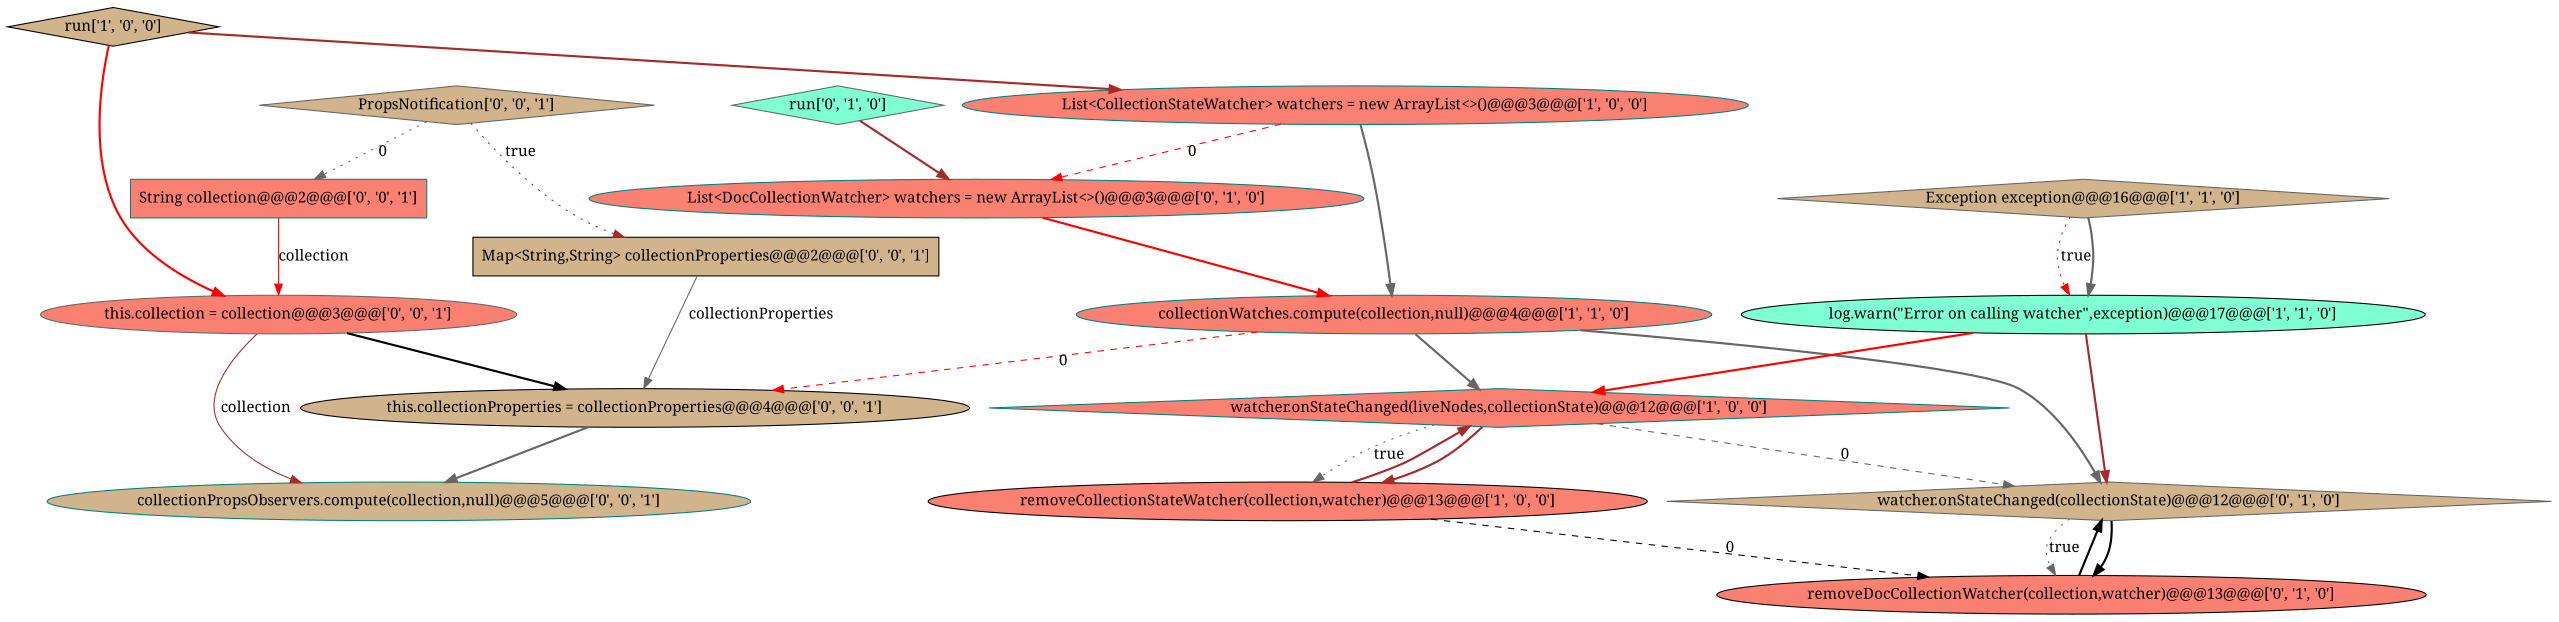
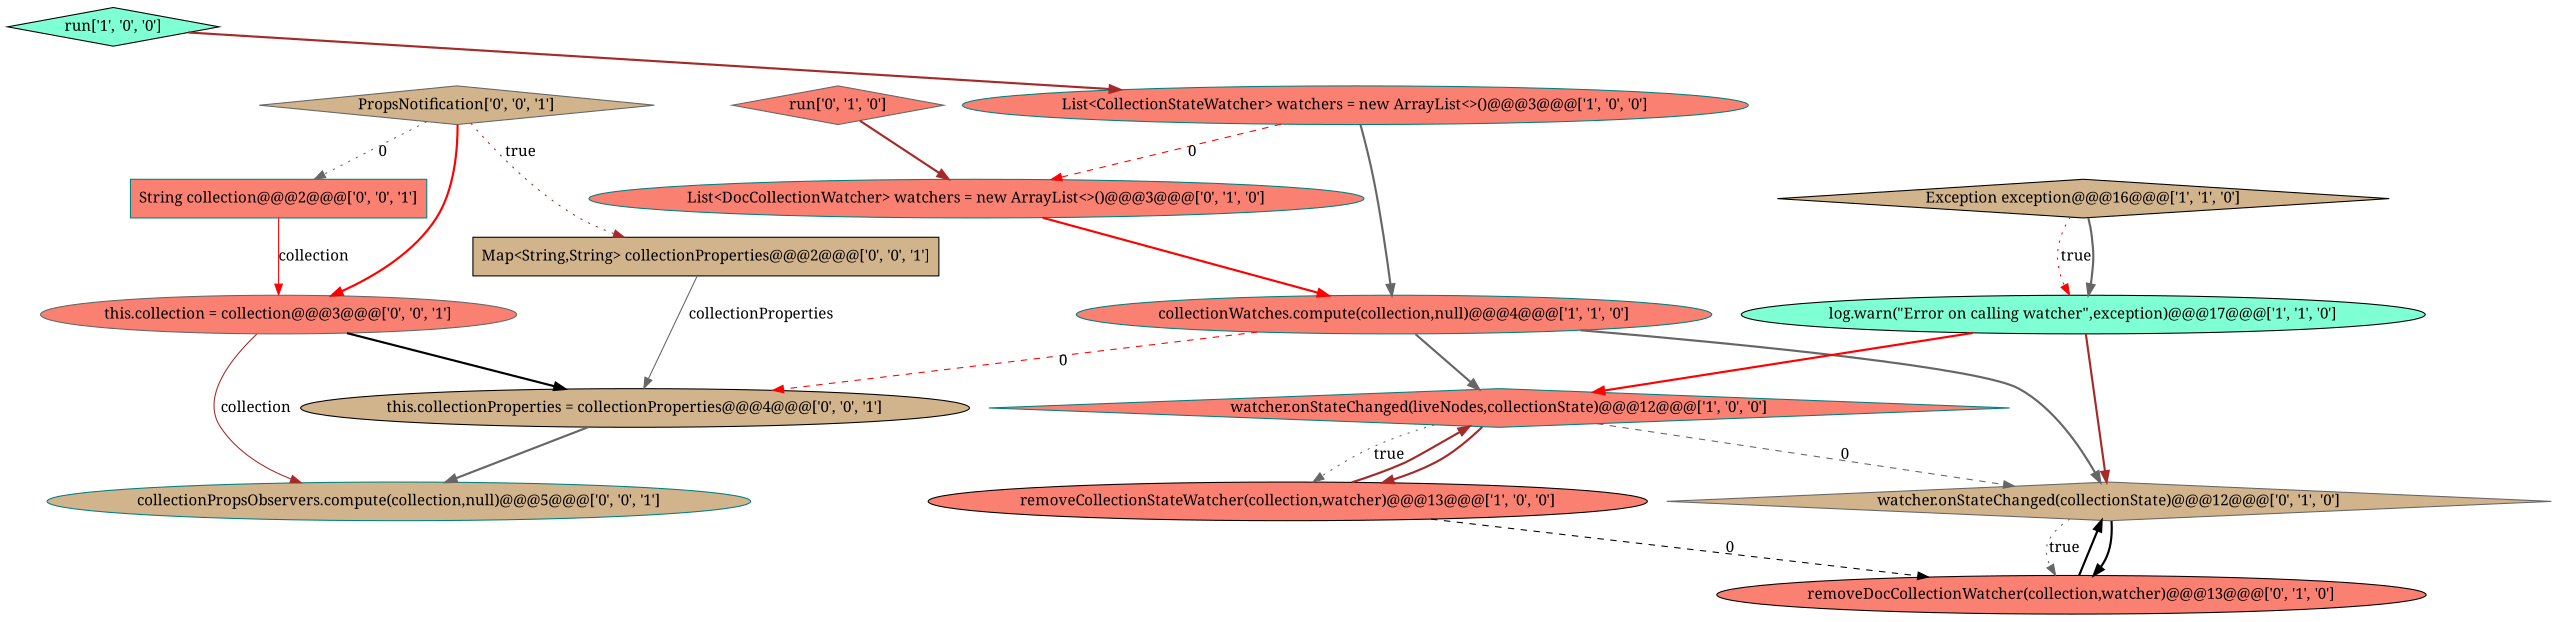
  digraph {
    fontname="Noto Serif"
    node [color=black fillcolor=salmon fontname="Noto Serif" shape=ellipse style=filled]
    edge [color=gray40 fontname="Noto Serif" style=bold]
    n1 [fillcolor=tan label="this.collectionProperties = collectionProperties@@@4@@@['0', '0', '1']"]
    n2 [color=teal fillcolor=tan label="collectionPropsObservers.compute(collection,null)@@@5@@@['0', '0', '1']"]
    n3 [color=teal label="List<CollectionStateWatcher> watchers = new ArrayList<>()@@@3@@@['1', '0', '0']"]
    n4 [color=teal label="collectionWatches.compute(collection,null)@@@4@@@['1', '1', '0']"]
    n5 [color=teal label="List<DocCollectionWatcher> watchers = new ArrayList<>()@@@3@@@['0', '1', '0']"]
    n6 [color=gray40 fillcolor=tan label="watcher.onStateChanged(collectionState)@@@12@@@['0', '1', '0']" shape=diamond]
    n7 [color=teal label="watcher.onStateChanged(liveNodes,collectionState)@@@12@@@['1', '0', '0']" shape=diamond]
    n8 [label="removeDocCollectionWatcher(collection,watcher)@@@13@@@['0', '1', '0']"]
    n9 [color=gray40 label="this.collection = collection@@@3@@@['0', '0', '1']"]
-   n10 [color=gray40 fillcolor=aquamarine label="run['0', '1', '0']" shape=diamond]
+   n10 [color=gray40 label="run['0', '1', '0']" shape=diamond]
    n11 [label="removeCollectionStateWatcher(collection,watcher)@@@13@@@['1', '0', '0']"]
-   n12 [color=gray40 fillcolor=tan label="Exception exception@@@16@@@['1', '1', '0']" shape=diamond]
+   n12 [fillcolor=tan label="Exception exception@@@16@@@['1', '1', '0']" shape=diamond]
    n13 [fillcolor=aquamarine label="log.warn(\"Error on calling watcher\",exception)@@@17@@@['1', '1', '0']"]
    n14 [color=gray40 fillcolor=tan label="PropsNotification['0', '0', '1']" shape=diamond]
    n15 [color=teal label="String collection@@@2@@@['0', '0', '1']" shape=box]
    n16 [fillcolor=tan label="Map<String,String> collectionProperties@@@2@@@['0', '0', '1']" shape=box]
-   n17 [fillcolor=tan label="run['1', '0', '0']" shape=diamond]
+   n17 [fillcolor=aquamarine label="run['1', '0', '0']" shape=diamond]
    n1 -> n2
    n3 -> n4
    n3 -> n5 [color=red label=0 style=dashed]
    n4 -> n1 [color=red label=0 style=dashed]
    n4 -> n6
    n4 -> n7
    n5 -> n4 [color=red]
    n6 -> n8 [color=black]
    n6 -> n8 [label=true style=dotted]
    n7 -> n6 [label=0 style=dashed]
    n7 -> n11 [color=brown]
    n7 -> n11 [label=true style=dotted]
    n8 -> n6 [color=black]
    n9 -> n1 [color=black]
    n9 -> n2 [color=brown label=collection style=solid]
    n10 -> n5 [color=brown]
    n11 -> n7 [color=brown]
    n11 -> n8 [color=black label=0 style=dashed]
    n12 -> n13 [color=red label=true style=dotted]
    n12 -> n13
    n13 -> n6 [color=brown]
    n13 -> n7 [color=red]
-   n17 -> n9 [color=red]
+   n14 -> n9 [color=red]
    n14 -> n15 [label=0 style=dotted]
    n14 -> n16 [color=brown label=true style=dotted]
    n15 -> n9 [color=red label=collection style=solid]
    n16 -> n1 [label=collectionProperties style=solid]
    n17 -> n3 [color=brown]
  }
